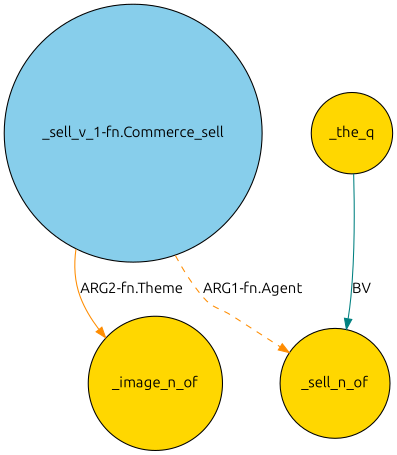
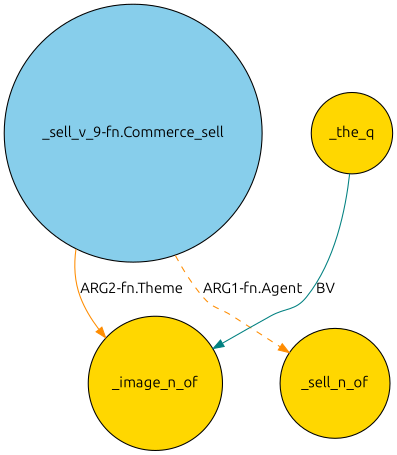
  digraph {
    fontname=Ubuntu
    node [fillcolor=gold fontname=Ubuntu shape=circle style=filled]
    edge [color=darkorange fontname=Ubuntu style=solid]
-   "_sell_v_1-fn.Commerce_sell" [fillcolor=skyblue]
+   "_sell_v_1-fn.Commerce_sell" [fillcolor=skyblue label="_sell_v_9-fn.Commerce_sell"]
    _image_n_of
    n3 [label=_sell_n_of]
    _the_q
    "_sell_v_1-fn.Commerce_sell" -> _image_n_of [label="ARG2-fn.Theme"]
    "_sell_v_1-fn.Commerce_sell" -> n3 [label="ARG1-fn.Agent" style=dashed]
-   _the_q -> n3 [color=teal label=BV]
+   _the_q -> _image_n_of [color=teal label=BV]
  }
